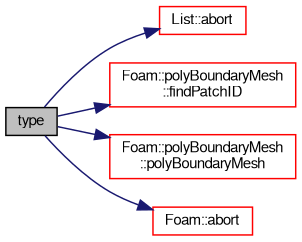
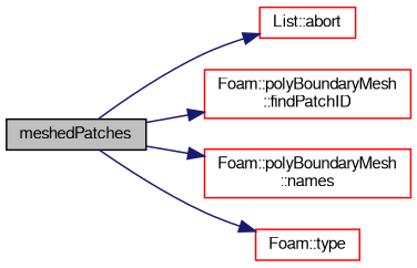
  digraph {
    rankdir=LR
    node [color=red fontname=FreeSans fontsize=10 shape=record]
    edge [color=midnightblue fontname=FreeSans fontsize=10 labelfontname=FreeSans labelfontsize=10 style=solid]
-   n1 [color=black fillcolor=grey75 fontcolor=black height=0.2 label=type style=filled width=0.4]
+   n1 [color=black fillcolor=grey75 fontcolor=black height=0.2 label=meshedPatches style=filled width=0.4]
    n2 [height=0.2 label="List::abort" width=0.4]
    n3 [height=0.2 label="Foam::polyBoundaryMesh\l::findPatchID" width=0.4]
-   n4 [height=0.2 label="Foam::polyBoundaryMesh\l::polyBoundaryMesh" width=0.4]
-   n5 [height=0.2 label="Foam::abort" width=0.4]
+   n4 [height=0.2 label="Foam::polyBoundaryMesh\l::names" width=0.4]
+   n5 [height=0.2 label="Foam::type" width=0.4]
    n1 -> n2
    n1 -> n3
    n1 -> n4
    n1 -> n5
  }
